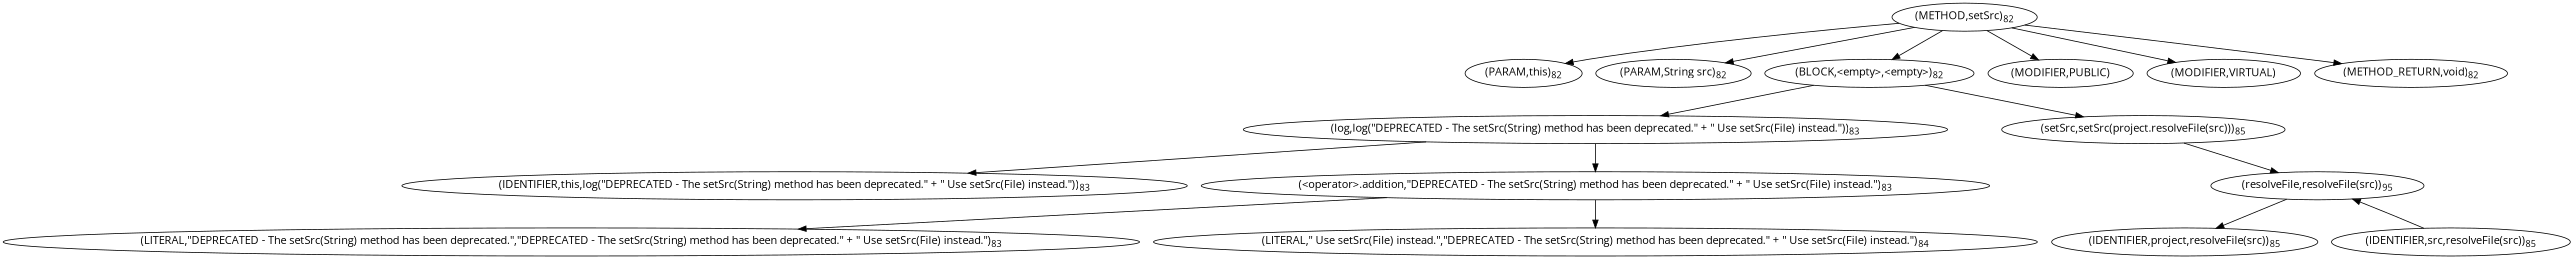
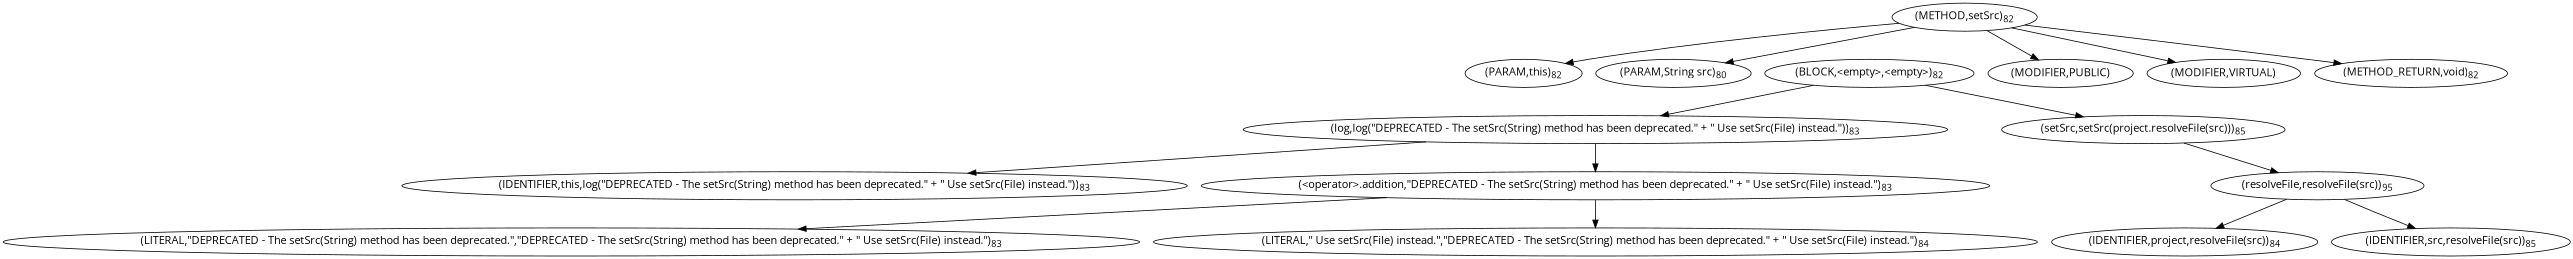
  digraph {
    fontname="Open Sans"
    node [fontname="Open Sans"]
    edge [fontname="Open Sans"]
    n1 [label=<(METHOD,setSrc)<SUB>82</SUB>>]
    n2 [label=<(PARAM,this)<SUB>82</SUB>>]
-   n3 [label=<(PARAM,String src)<SUB>82</SUB>>]
+   n3 [label=<(PARAM,String src)<SUB>80</SUB>>]
    n4 [label=<(BLOCK,&lt;empty&gt;,&lt;empty&gt;)<SUB>82</SUB>>]
    n5 [label=<(MODIFIER,PUBLIC)>]
    n6 [label=<(MODIFIER,VIRTUAL)>]
    n7 [label=<(METHOD_RETURN,void)<SUB>82</SUB>>]
    n8 [label=<(log,log(&quot;DEPRECATED - The setSrc(String) method has been deprecated.&quot; + &quot; Use setSrc(File) instead.&quot;))<SUB>83</SUB>>]
    n9 [label=<(setSrc,setSrc(project.resolveFile(src)))<SUB>85</SUB>>]
    n10 [label=<(IDENTIFIER,this,log(&quot;DEPRECATED - The setSrc(String) method has been deprecated.&quot; + &quot; Use setSrc(File) instead.&quot;))<SUB>83</SUB>>]
    n11 [label=<(&lt;operator&gt;.addition,&quot;DEPRECATED - The setSrc(String) method has been deprecated.&quot; + &quot; Use setSrc(File) instead.&quot;)<SUB>83</SUB>>]
    n12 [label=<(resolveFile,resolveFile(src))<SUB>95</SUB>>]
    n13 [label=<(LITERAL,&quot;DEPRECATED - The setSrc(String) method has been deprecated.&quot;,&quot;DEPRECATED - The setSrc(String) method has been deprecated.&quot; + &quot; Use setSrc(File) instead.&quot;)<SUB>83</SUB>>]
    n14 [label=<(LITERAL,&quot; Use setSrc(File) instead.&quot;,&quot;DEPRECATED - The setSrc(String) method has been deprecated.&quot; + &quot; Use setSrc(File) instead.&quot;)<SUB>84</SUB>>]
-   n15 [label=<(IDENTIFIER,project,resolveFile(src))<SUB>85</SUB>>]
+   n15 [label=<(IDENTIFIER,project,resolveFile(src))<SUB>84</SUB>>]
    n16 [label=<(IDENTIFIER,src,resolveFile(src))<SUB>85</SUB>>]
    n1 -> n2
    n1 -> n3
-   n1 -> n4
    n1 -> n5
    n1 -> n6
    n1 -> n7
    n4 -> n8
    n4 -> n9
    n8 -> n10
    n8 -> n11
    n9 -> n12
    n11 -> n13
    n11 -> n14
    n12 -> n15
-   n16 -> n12
+   n12 -> n16
  }
